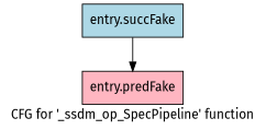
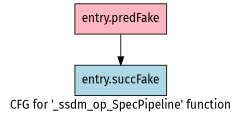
  digraph {
    label="CFG for '_ssdm_op_SpecPipeline' function"
    fontname="Fira Sans"
    node [shape=record style=filled fontname="Fira Sans"]
    n1 [label="{entry.predFake}" fillcolor=lightpink]
    n2 [label="{entry.succFake}" fillcolor=lightblue]
-   n2 -> n1 [fontname="Fira Sans"]
+   n1 -> n2 [fontname="Fira Sans"]
  }
